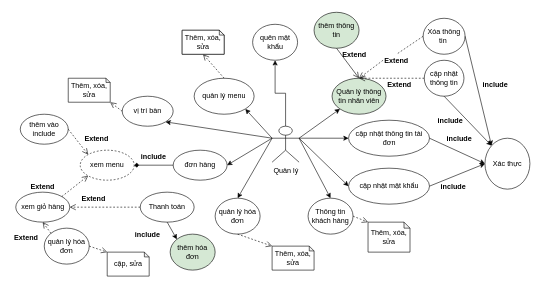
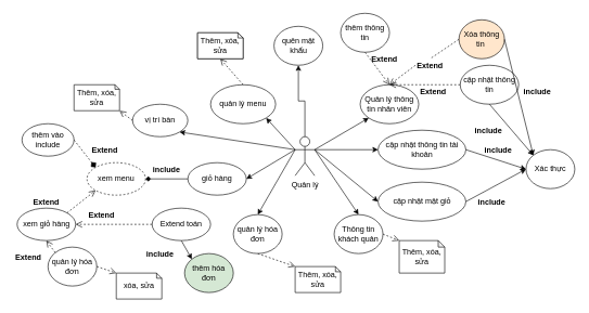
  <mxCell id="0" />
  <mxCell id="1" parent="0" />
  <mxCell id="2" value="" style="edgeStyle=orthogonalEdgeStyle;rounded=0;orthogonalLoop=1;jettySize=auto;html=1;entryX=0.5;entryY=1;entryDx=0;entryDy=0;entryPerimeter=0;" parent="1" source="3" target="27" edge="1"><mxGeometry relative="1" as="geometry"><mxPoint x="468" y="130" as="targetPoint" /></mxGeometry></mxCell>
- <mxCell id="3" value="Quản lý" style="shape=umlActor;verticalLabelPosition=bottom;verticalAlign=top;html=1;outlineConnect=0;" parent="1" vertex="1"><mxGeometry x="453" y="210" width="45" height="60" as="geometry" /></mxCell>
- <mxCell id="4" value="Quản lý thông tin nhân viên" style="ellipse;whiteSpace=wrap;html=1;fillColor=#d5e8d4;" parent="1" vertex="1"><mxGeometry x="553" y="130" width="90" height="60" as="geometry" /></mxCell>
+ <mxCell id="3" value="Quản lý" style="shape=umlActor;verticalLabelPosition=bottom;verticalAlign=top;html=1;outlineConnect=0;" parent="1" vertex="1"><mxGeometry x="453" y="210" width="30" height="60" as="geometry" /></mxCell>
+ <mxCell id="4" value="Quản lý thông tin nhân viên" style="ellipse;whiteSpace=wrap;html=1;" parent="1" vertex="1"><mxGeometry x="553" y="130" width="90" height="60" as="geometry" /></mxCell>
  <mxCell id="5" value="quản lý menu" style="ellipse;whiteSpace=wrap;html=1;" parent="1" vertex="1"><mxGeometry x="323" y="130" width="100" height="60" as="geometry" /></mxCell>
  <mxCell id="6" value="Thêm, xóa, sửa" style="shape=note;whiteSpace=wrap;html=1;backgroundOutline=1;darkOpacity=0.05;size=8;" parent="1" vertex="1"><mxGeometry x="303" y="50" width="70" height="40" as="geometry" /></mxCell>
  <mxCell id="7" value="vị trí bàn" style="ellipse;whiteSpace=wrap;html=1;" parent="1" vertex="1"><mxGeometry x="203" y="160" width="85" height="50" as="geometry" /></mxCell>
  <mxCell id="8" value="Thêm, xóa, sửa" style="shape=note;whiteSpace=wrap;html=1;backgroundOutline=1;darkOpacity=0.05;size=7;" parent="1" vertex="1"><mxGeometry x="113" y="130" width="70" height="40" as="geometry" /></mxCell>
  <mxCell id="9" value="" style="endArrow=classic;html=1;entryX=0;entryY=1;entryDx=0;entryDy=0;exitX=1;exitY=0.333;exitDx=0;exitDy=0;exitPerimeter=0;" parent="1" source="3" target="4" edge="1"><mxGeometry width="50" height="50" relative="1" as="geometry"><mxPoint x="513" y="311.72" as="sourcePoint" /><mxPoint x="590.574" y="220.004" as="targetPoint" /></mxGeometry></mxCell>
  <mxCell id="10" value="" style="endArrow=classic;html=1;entryX=1;entryY=1;entryDx=0;entryDy=0;exitX=0;exitY=0.333;exitDx=0;exitDy=0;exitPerimeter=0;" parent="1" source="3" target="5" edge="1"><mxGeometry width="50" height="50" relative="1" as="geometry"><mxPoint x="283" y="260" as="sourcePoint" /><mxPoint x="420.5" y="220" as="targetPoint" /></mxGeometry></mxCell>
  <mxCell id="11" value="" style="html=1;verticalAlign=bottom;endArrow=open;dashed=1;endSize=8;entryX=1;entryY=1;entryDx=0;entryDy=0;exitX=0;exitY=0.5;exitDx=0;exitDy=0;entryPerimeter=0;" parent="1" source="7" target="8" edge="1"><mxGeometry relative="1" as="geometry"><mxPoint x="553" y="400" as="sourcePoint" /><mxPoint x="493" y="350" as="targetPoint" /></mxGeometry></mxCell>
  <mxCell id="12" value="" style="html=1;verticalAlign=bottom;endArrow=open;dashed=1;endSize=8;entryX=0.5;entryY=1;entryDx=0;entryDy=0;exitX=0.5;exitY=0;exitDx=0;exitDy=0;entryPerimeter=0;" parent="1" source="5" target="6" edge="1"><mxGeometry relative="1" as="geometry"><mxPoint x="663" y="400" as="sourcePoint" /><mxPoint x="603" y="350" as="targetPoint" /></mxGeometry></mxCell>
- <mxCell id="13" value="cập nhật thông tin tài đơn" style="ellipse;whiteSpace=wrap;html=1;" parent="1" vertex="1"><mxGeometry x="580.5" y="200" width="135" height="60" as="geometry" /></mxCell>
- <mxCell id="14" value="cập nhật mật khẩu" style="ellipse;whiteSpace=wrap;html=1;" parent="1" vertex="1"><mxGeometry x="580.5" y="280" width="135" height="60" as="geometry" /></mxCell>
+ <mxCell id="13" value="cập nhật thông tin tài khoản" style="ellipse;whiteSpace=wrap;html=1;" parent="1" vertex="1"><mxGeometry x="580.5" y="200" width="135" height="60" as="geometry" /></mxCell>
+ <mxCell id="14" value="cập nhật mật giỏ" style="ellipse;whiteSpace=wrap;html=1;" parent="1" vertex="1"><mxGeometry x="580.5" y="280" width="135" height="60" as="geometry" /></mxCell>
  <mxCell id="15" value="thêm hóa đơn" style="ellipse;whiteSpace=wrap;html=1;fillColor=#d5e8d4;" parent="1" vertex="1"><mxGeometry x="283" y="390" width="75" height="60" as="geometry" /></mxCell>
- <mxCell id="16" value="Thông tin khách hàng" style="ellipse;whiteSpace=wrap;html=1;" parent="1" vertex="1"><mxGeometry x="513" y="330" width="75" height="60" as="geometry" /></mxCell>
+ <mxCell id="16" value="Thông tin khách quản" style="ellipse;whiteSpace=wrap;html=1;" parent="1" vertex="1"><mxGeometry x="513" y="330" width="75" height="60" as="geometry" /></mxCell>
  <mxCell id="17" value="Thêm, xóa, sửa" style="shape=note;whiteSpace=wrap;html=1;backgroundOutline=1;darkOpacity=0.05;size=10;" parent="1" vertex="1"><mxGeometry x="613" y="370" width="70" height="50" as="geometry" /></mxCell>
  <mxCell id="18" value="" style="html=1;verticalAlign=bottom;endArrow=open;dashed=1;endSize=8;exitX=1;exitY=0.5;exitDx=0;exitDy=0;entryX=0;entryY=0;entryDx=0;entryDy=0;entryPerimeter=0;" parent="1" source="16" target="17" edge="1"><mxGeometry relative="1" as="geometry"><mxPoint x="818" y="780" as="sourcePoint" /><mxPoint x="638" y="520" as="targetPoint" /></mxGeometry></mxCell>
  <mxCell id="19" value="" style="endArrow=classic;html=1;exitX=1;exitY=0.333;exitDx=0;exitDy=0;exitPerimeter=0;entryX=0.5;entryY=0;entryDx=0;entryDy=0;" parent="1" source="3" target="16" edge="1"><mxGeometry width="50" height="50" relative="1" as="geometry"><mxPoint x="548" y="280" as="sourcePoint" /><mxPoint x="668" y="470" as="targetPoint" /></mxGeometry></mxCell>
  <mxCell id="20" value="" style="endArrow=classic;html=1;entryX=0;entryY=0.5;entryDx=0;entryDy=0;exitX=1;exitY=0.5;exitDx=0;exitDy=0;" parent="1" source="13" target="28" edge="1"><mxGeometry width="50" height="50" relative="1" as="geometry"><mxPoint x="653" y="230" as="sourcePoint" /><mxPoint x="465.5" y="530" as="targetPoint" /></mxGeometry></mxCell>
  <mxCell id="21" value="" style="endArrow=classic;html=1;entryX=0;entryY=0.5;entryDx=0;entryDy=0;exitX=1;exitY=0.5;exitDx=0;exitDy=0;" parent="1" source="14" target="28" edge="1"><mxGeometry width="50" height="50" relative="1" as="geometry"><mxPoint x="603" y="260" as="sourcePoint" /><mxPoint x="398" y="540" as="targetPoint" /></mxGeometry></mxCell>
- <mxCell id="22" value="đơn hàng" style="ellipse;whiteSpace=wrap;html=1;" parent="1" vertex="1"><mxGeometry x="288" y="250" width="90" height="50" as="geometry" /></mxCell>
- <mxCell id="23" value="Thanh toán" style="ellipse;whiteSpace=wrap;html=1;" parent="1" vertex="1"><mxGeometry x="233" y="320" width="90" height="50" as="geometry" /></mxCell>
+ <mxCell id="22" value="giỏ hàng" style="ellipse;whiteSpace=wrap;html=1;" parent="1" vertex="1"><mxGeometry x="288" y="250" width="90" height="50" as="geometry" /></mxCell>
+ <mxCell id="23" value="Extend toán" style="ellipse;whiteSpace=wrap;html=1;" parent="1" vertex="1"><mxGeometry x="233" y="320" width="90" height="50" as="geometry" /></mxCell>
  <mxCell id="24" value="include" style="text;align=center;fontStyle=1;verticalAlign=middle;spacingLeft=3;spacingRight=3;strokeColor=none;rotatable=0;points=[[0,0.5],[1,0.5]];portConstraint=eastwest;" parent="1" vertex="1"><mxGeometry x="223" y="380" width="45" height="20" as="geometry" /></mxCell>
  <mxCell id="25" value="" style="endArrow=classic;html=1;entryX=0;entryY=0;entryDx=0;entryDy=0;exitX=0.5;exitY=1;exitDx=0;exitDy=0;" parent="1" source="23" target="15" edge="1"><mxGeometry width="50" height="50" relative="1" as="geometry"><mxPoint x="295.5" y="430" as="sourcePoint" /><mxPoint x="203" y="390" as="targetPoint" /></mxGeometry></mxCell>
  <mxCell id="26" value="" style="endArrow=classic;html=1;entryX=1;entryY=0.5;entryDx=0;entryDy=0;exitX=0;exitY=0.333;exitDx=0;exitDy=0;exitPerimeter=0;" parent="1" source="3" target="22" edge="1"><mxGeometry width="50" height="50" relative="1" as="geometry"><mxPoint x="473" y="250" as="sourcePoint" /><mxPoint x="380.5" y="210" as="targetPoint" /></mxGeometry></mxCell>
  <mxCell id="27" value="quên mật khẩu" style="ellipse;whiteSpace=wrap;html=1;" parent="1" vertex="1"><mxGeometry x="420.5" y="40" width="75" height="60" as="geometry" /></mxCell>
- <mxCell id="28" value="Xác thực" style="ellipse;whiteSpace=wrap;html=1;" parent="1" vertex="1"><mxGeometry x="808" y="230" width="75" height="85" as="geometry" /></mxCell>
+ <mxCell id="28" value="Xác thực" style="ellipse;whiteSpace=wrap;html=1;" parent="1" vertex="1"><mxGeometry x="808" y="230" width="75" height="60" as="geometry" /></mxCell>
  <mxCell id="29" value="include" style="text;align=center;fontStyle=1;verticalAlign=middle;spacingLeft=3;spacingRight=3;strokeColor=none;rotatable=0;points=[[0,0.5],[1,0.5]];portConstraint=eastwest;" parent="1" vertex="1"><mxGeometry x="733" y="300" width="45" height="20" as="geometry" /></mxCell>
  <mxCell id="30" value="include" style="text;align=center;fontStyle=1;verticalAlign=middle;spacingLeft=3;spacingRight=3;strokeColor=none;rotatable=0;points=[[0,0.5],[1,0.5]];portConstraint=eastwest;" parent="1" vertex="1"><mxGeometry x="743" y="220" width="45" height="20" as="geometry" /></mxCell>
  <mxCell id="31" value="" style="endArrow=classic;html=1;entryX=0;entryY=0.5;entryDx=0;entryDy=0;exitX=1;exitY=0.333;exitDx=0;exitDy=0;exitPerimeter=0;" parent="1" source="3" target="13" edge="1"><mxGeometry width="50" height="50" relative="1" as="geometry"><mxPoint x="533" y="255" as="sourcePoint" /><mxPoint x="670.5" y="295" as="targetPoint" /></mxGeometry></mxCell>
  <mxCell id="32" value="" style="endArrow=classic;html=1;entryX=0;entryY=0.5;entryDx=0;entryDy=0;exitX=1;exitY=0.333;exitDx=0;exitDy=0;exitPerimeter=0;" parent="1" source="3" target="14" edge="1"><mxGeometry width="50" height="50" relative="1" as="geometry"><mxPoint x="735.5" y="250" as="sourcePoint" /><mxPoint x="873" y="290" as="targetPoint" /></mxGeometry></mxCell>
- <mxCell id="33" value="thêm thông tin" style="ellipse;whiteSpace=wrap;html=1;fillColor=#d5e8d4;" parent="1" vertex="1"><mxGeometry x="523" y="20" width="75" height="60" as="geometry" /></mxCell>
- <mxCell id="34" value="Xóa thông tin&amp;nbsp;" style="ellipse;whiteSpace=wrap;html=1;" parent="1" vertex="1"><mxGeometry x="704.88" y="30" width="70" height="60" as="geometry" /></mxCell>
- <mxCell id="35" value="cập nhật thông tin" style="ellipse;whiteSpace=wrap;html=1;" parent="1" vertex="1"><mxGeometry x="706.75" y="100" width="66.25" height="60" as="geometry" /></mxCell>
+ <mxCell id="33" value="thêm thông tin" style="ellipse;whiteSpace=wrap;html=1;" parent="1" vertex="1"><mxGeometry x="523" y="20" width="75" height="60" as="geometry" /></mxCell>
+ <mxCell id="34" value="Xóa thông tin&amp;nbsp;" style="ellipse;whiteSpace=wrap;html=1;fillColor=#ffe6cc;" parent="1" vertex="1"><mxGeometry x="704.88" y="30" width="70" height="60" as="geometry" /></mxCell>
+ <mxCell id="35" value="cập nhật thông tin" style="ellipse;whiteSpace=wrap;html=1;" parent="1" vertex="1"><mxGeometry x="706.75" y="100" width="90" height="60" as="geometry" /></mxCell>
  <mxCell id="36" value="" style="endArrow=classic;html=1;entryX=0;entryY=0;entryDx=0;entryDy=0;exitX=1;exitY=0.5;exitDx=0;exitDy=0;" parent="1" source="34" target="28" edge="1"><mxGeometry width="50" height="50" relative="1" as="geometry"><mxPoint x="853" y="80" as="sourcePoint" /><mxPoint x="823" y="70" as="targetPoint" /></mxGeometry></mxCell>
  <mxCell id="37" value="" style="endArrow=classic;html=1;entryX=0;entryY=0;entryDx=0;entryDy=0;exitX=0.5;exitY=1;exitDx=0;exitDy=0;" parent="1" source="35" target="28" edge="1"><mxGeometry width="50" height="50" relative="1" as="geometry"><mxPoint x="803" y="110" as="sourcePoint" /><mxPoint x="823" y="70" as="targetPoint" /></mxGeometry></mxCell>
  <mxCell id="38" value="include" style="text;align=center;fontStyle=1;verticalAlign=middle;spacingLeft=3;spacingRight=3;strokeColor=none;rotatable=0;points=[[0,0.5],[1,0.5]];portConstraint=eastwest;" parent="1" vertex="1"><mxGeometry x="728" y="190" width="45" height="20" as="geometry" /></mxCell>
  <mxCell id="39" value="include" style="text;align=center;fontStyle=1;verticalAlign=middle;spacingLeft=3;spacingRight=3;strokeColor=none;rotatable=0;points=[[0,0.5],[1,0.5]];portConstraint=eastwest;" parent="1" vertex="1"><mxGeometry x="803" y="130" width="45" height="20" as="geometry" /></mxCell>
  <mxCell id="40" value="" style="html=1;verticalAlign=bottom;endArrow=open;dashed=1;endSize=8;exitX=0;exitY=0.5;exitDx=0;exitDy=0;entryX=0.5;entryY=0;entryDx=0;entryDy=0;startArrow=none;" parent="1" source="45" target="4" edge="1"><mxGeometry relative="1" as="geometry"><mxPoint x="874.31" y="50" as="sourcePoint" /><mxPoint x="816.684" y="11.338" as="targetPoint" /></mxGeometry></mxCell>
  <mxCell id="41" value="" style="html=1;verticalAlign=bottom;endArrow=open;dashed=1;endSize=8;exitX=0;exitY=0.5;exitDx=0;exitDy=0;" parent="1" source="35" edge="1"><mxGeometry relative="1" as="geometry"><mxPoint x="779.31" y="-11.34" as="sourcePoint" /><mxPoint x="598" y="130" as="targetPoint" /></mxGeometry></mxCell>
- <mxCell id="42" value="" style="html=1;verticalAlign=bottom;endArrow=open;dashed=0;endSize=8;exitX=0.5;exitY=1;exitDx=0;exitDy=0;entryX=0.5;entryY=0;entryDx=0;entryDy=0;" parent="1" source="33" target="4" edge="1"><mxGeometry relative="1" as="geometry"><mxPoint x="750.63" y="-11.34" as="sourcePoint" /><mxPoint x="693.004" y="-50.002" as="targetPoint" /></mxGeometry></mxCell>
+ <mxCell id="42" value="" style="html=1;verticalAlign=bottom;endArrow=open;dashed=1;endSize=8;exitX=0.5;exitY=1;exitDx=0;exitDy=0;entryX=0.5;entryY=0;entryDx=0;entryDy=0;" parent="1" source="33" target="4" edge="1"><mxGeometry relative="1" as="geometry"><mxPoint x="750.63" y="-11.34" as="sourcePoint" /><mxPoint x="693.004" y="-50.002" as="targetPoint" /></mxGeometry></mxCell>
  <mxCell id="43" value="Extend" style="text;align=center;fontStyle=1;verticalAlign=middle;spacingLeft=3;spacingRight=3;strokeColor=none;rotatable=0;points=[[0,0.5],[1,0.5]];portConstraint=eastwest;" parent="1" vertex="1"><mxGeometry x="568" y="80" width="45" height="20" as="geometry" /></mxCell>
  <mxCell id="44" value="Extend" style="text;align=center;fontStyle=1;verticalAlign=middle;spacingLeft=3;spacingRight=3;strokeColor=none;rotatable=0;points=[[0,0.5],[1,0.5]];portConstraint=eastwest;" parent="1" vertex="1"><mxGeometry x="643" y="130" width="45" height="20" as="geometry" /></mxCell>
  <mxCell id="45" value="Extend" style="text;align=center;fontStyle=1;verticalAlign=middle;spacingLeft=3;spacingRight=3;strokeColor=none;rotatable=0;points=[[0,0.5],[1,0.5]];portConstraint=eastwest;" parent="1" vertex="1"><mxGeometry x="638" y="90" width="45" height="20" as="geometry" /></mxCell>
  <mxCell id="46" value="" style="html=1;verticalAlign=bottom;endArrow=none;dashed=1;endSize=8;exitX=0;exitY=0.5;exitDx=0;exitDy=0;entryX=0.5;entryY=0;entryDx=0;entryDy=0;" parent="1" source="34" target="45" edge="1"><mxGeometry relative="1" as="geometry"><mxPoint x="704.88" y="60" as="sourcePoint" /><mxPoint x="598" y="130" as="targetPoint" /></mxGeometry></mxCell>
  <mxCell id="47" value="xem menu" style="ellipse;whiteSpace=wrap;html=1;dashed=1;" parent="1" vertex="1"><mxGeometry x="133" y="250" width="90" height="50" as="geometry" /></mxCell>
  <mxCell id="48" value="" style="endArrow=diamond;html=1;entryX=1;entryY=0.5;entryDx=0;entryDy=0;exitX=0;exitY=0.5;exitDx=0;exitDy=0;" parent="1" source="22" target="47" edge="1"><mxGeometry width="50" height="50" relative="1" as="geometry"><mxPoint x="288" y="270" as="sourcePoint" /><mxPoint x="193" y="270" as="targetPoint" /></mxGeometry></mxCell>
  <mxCell id="49" value="include" style="text;align=center;fontStyle=1;verticalAlign=middle;spacingLeft=3;spacingRight=3;strokeColor=none;rotatable=0;points=[[0,0.5],[1,0.5]];portConstraint=eastwest;" parent="1" vertex="1"><mxGeometry x="233" y="250" width="45" height="20" as="geometry" /></mxCell>
  <mxCell id="50" value="thêm vào include" style="ellipse;whiteSpace=wrap;html=1;" parent="1" vertex="1"><mxGeometry x="33" y="190" width="80" height="50" as="geometry" /></mxCell>
- <mxCell id="51" value="" style="html=1;verticalAlign=bottom;endArrow=open;dashed=1;endSize=8;exitX=1;exitY=0.5;exitDx=0;exitDy=0;entryX=0;entryY=0;entryDx=0;entryDy=0;" parent="1" source="50" target="47" edge="1"><mxGeometry relative="1" as="geometry"><mxPoint x="270.5" y="340" as="sourcePoint" /><mxPoint x="298" y="285" as="targetPoint" /></mxGeometry></mxCell>
+ <mxCell id="51" value="" style="html=1;verticalAlign=bottom;endArrow=diamond;dashed=1;endSize=8;exitX=1;exitY=0.5;exitDx=0;exitDy=0;entryX=0;entryY=0;entryDx=0;entryDy=0;" parent="1" source="50" target="47" edge="1"><mxGeometry relative="1" as="geometry"><mxPoint x="270.5" y="340" as="sourcePoint" /><mxPoint x="298" y="285" as="targetPoint" /></mxGeometry></mxCell>
  <mxCell id="52" value="Extend" style="text;align=center;fontStyle=1;verticalAlign=middle;spacingLeft=3;spacingRight=3;strokeColor=none;rotatable=0;points=[[0,0.5],[1,0.5]];portConstraint=eastwest;" parent="1" vertex="1"><mxGeometry x="138" y="220" width="45" height="20" as="geometry" /></mxCell>
  <mxCell id="53" value="xem giỏ hàng" style="ellipse;whiteSpace=wrap;html=1;" parent="1" vertex="1"><mxGeometry x="25.5" y="320" width="90" height="50" as="geometry" /></mxCell>
  <mxCell id="54" value="Extend" style="text;align=center;fontStyle=1;verticalAlign=middle;spacingLeft=3;spacingRight=3;strokeColor=none;rotatable=0;points=[[0,0.5],[1,0.5]];portConstraint=eastwest;" parent="1" vertex="1"><mxGeometry x="48" y="300" width="45" height="20" as="geometry" /></mxCell>
  <mxCell id="55" value="" style="html=1;verticalAlign=bottom;endArrow=open;dashed=1;endSize=8;exitX=1;exitY=0;exitDx=0;exitDy=0;entryX=0;entryY=1;entryDx=0;entryDy=0;" parent="1" source="53" target="47" edge="1"><mxGeometry relative="1" as="geometry"><mxPoint x="133" y="225" as="sourcePoint" /><mxPoint x="158" y="260" as="targetPoint" /></mxGeometry></mxCell>
  <mxCell id="56" value="" style="html=1;verticalAlign=bottom;endArrow=open;dashed=1;endSize=8;exitX=0;exitY=0.5;exitDx=0;exitDy=0;entryX=1;entryY=0.5;entryDx=0;entryDy=0;" parent="1" source="23" target="53" edge="1"><mxGeometry relative="1" as="geometry"><mxPoint x="89.82" y="337.322" as="sourcePoint" /><mxPoint x="126.18" y="302.678" as="targetPoint" /></mxGeometry></mxCell>
  <mxCell id="57" value="Extend" style="text;align=center;fontStyle=1;verticalAlign=middle;spacingLeft=3;spacingRight=3;strokeColor=none;rotatable=0;points=[[0,0.5],[1,0.5]];portConstraint=eastwest;" parent="1" vertex="1"><mxGeometry x="133" y="320" width="45" height="20" as="geometry" /></mxCell>
  <mxCell id="58" value="quản lý hóa đơn" style="ellipse;whiteSpace=wrap;html=1;" parent="1" vertex="1"><mxGeometry x="358" y="330" width="75" height="60" as="geometry" /></mxCell>
  <mxCell id="59" value="" style="endArrow=classic;html=1;entryX=0.5;entryY=0;entryDx=0;entryDy=0;exitX=0;exitY=0.333;exitDx=0;exitDy=0;exitPerimeter=0;" parent="1" source="3" target="58" edge="1"><mxGeometry width="50" height="50" relative="1" as="geometry"><mxPoint x="463" y="240" as="sourcePoint" /><mxPoint x="388" y="285" as="targetPoint" /></mxGeometry></mxCell>
  <mxCell id="60" value="Thêm, xóa, sửa" style="shape=note;whiteSpace=wrap;html=1;backgroundOutline=1;darkOpacity=0.05;size=8;" parent="1" vertex="1"><mxGeometry x="303" y="50" width="70" height="40" as="geometry" /></mxCell>
  <mxCell id="61" value="" style="html=1;verticalAlign=bottom;endArrow=open;dashed=1;endSize=8;entryX=0;entryY=0;entryDx=0;entryDy=0;exitX=0.5;exitY=1;exitDx=0;exitDy=0;entryPerimeter=0;" parent="1" source="58" target="62" edge="1"><mxGeometry relative="1" as="geometry"><mxPoint x="488" y="480" as="sourcePoint" /><mxPoint x="465.5" y="440" as="targetPoint" /></mxGeometry></mxCell>
  <mxCell id="62" value="Thêm, xóa, sửa" style="shape=note;whiteSpace=wrap;html=1;backgroundOutline=1;darkOpacity=0.05;size=8;" parent="1" vertex="1"><mxGeometry x="453" y="410" width="70" height="40" as="geometry" /></mxCell>
  <mxCell id="63" value="quản lý hóa đơn" style="ellipse;whiteSpace=wrap;html=1;" parent="1" vertex="1"><mxGeometry x="73" y="380" width="75" height="60" as="geometry" /></mxCell>
  <mxCell id="64" value="" style="html=1;verticalAlign=bottom;endArrow=open;dashed=1;endSize=8;entryX=0;entryY=0;entryDx=0;entryDy=0;exitX=1;exitY=0.5;exitDx=0;exitDy=0;entryPerimeter=0;" parent="1" source="63" target="65" edge="1"><mxGeometry relative="1" as="geometry"><mxPoint x="195.5" y="530" as="sourcePoint" /><mxPoint x="173" y="490" as="targetPoint" /></mxGeometry></mxCell>
- <mxCell id="65" value="cập, sửa" style="shape=note;whiteSpace=wrap;html=1;backgroundOutline=1;darkOpacity=0.05;size=8;" parent="1" vertex="1"><mxGeometry x="178" y="420" width="70" height="40" as="geometry" /></mxCell>
+ <mxCell id="65" value="xóa, sửa" style="shape=note;whiteSpace=wrap;html=1;backgroundOutline=1;darkOpacity=0.05;size=8;" parent="1" vertex="1"><mxGeometry x="178" y="420" width="70" height="40" as="geometry" /></mxCell>
  <mxCell id="66" value="" style="html=1;verticalAlign=bottom;endArrow=open;dashed=1;endSize=8;exitX=0;exitY=0;exitDx=0;exitDy=0;entryX=0.5;entryY=1;entryDx=0;entryDy=0;" parent="1" source="63" target="53" edge="1"><mxGeometry relative="1" as="geometry"><mxPoint x="243" y="355" as="sourcePoint" /><mxPoint y="355" as="targetPoint" x="103" /></mxGeometry></mxCell>
  <mxCell id="67" value="Extend" style="text;align=center;fontStyle=1;verticalAlign=middle;spacingLeft=3;spacingRight=3;strokeColor=none;rotatable=0;points=[[0,0.5],[1,0.5]];portConstraint=eastwest;" parent="1" vertex="1"><mxGeometry x="20.5" y="385" width="45" height="20" as="geometry" /></mxCell>
  <mxCell id="68" value="" style="endArrow=classic;html=1;entryX=1;entryY=1;entryDx=0;entryDy=0;exitX=0;exitY=0.333;exitDx=0;exitDy=0;exitPerimeter=0;" parent="1" source="3" target="7" edge="1"><mxGeometry width="50" height="50" relative="1" as="geometry"><mxPoint x="399.16" y="254.32" as="sourcePoint" /><mxPoint x="332.998" y="205.675" as="targetPoint" /></mxGeometry></mxCell>
